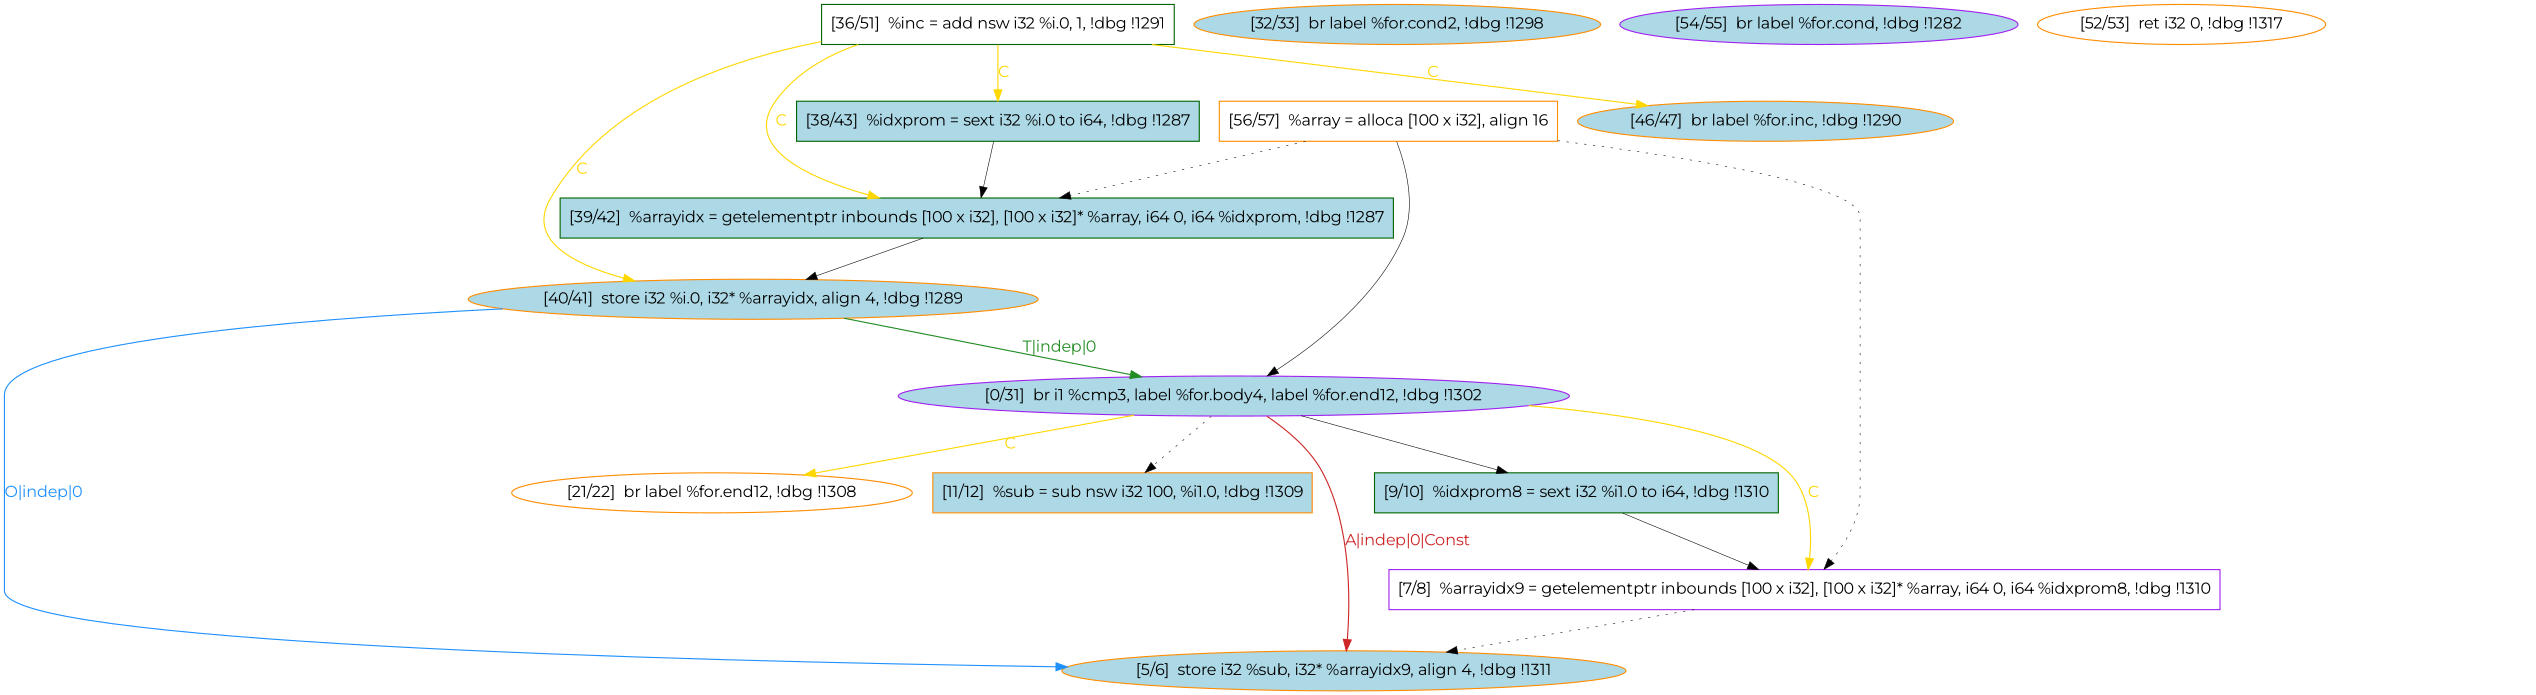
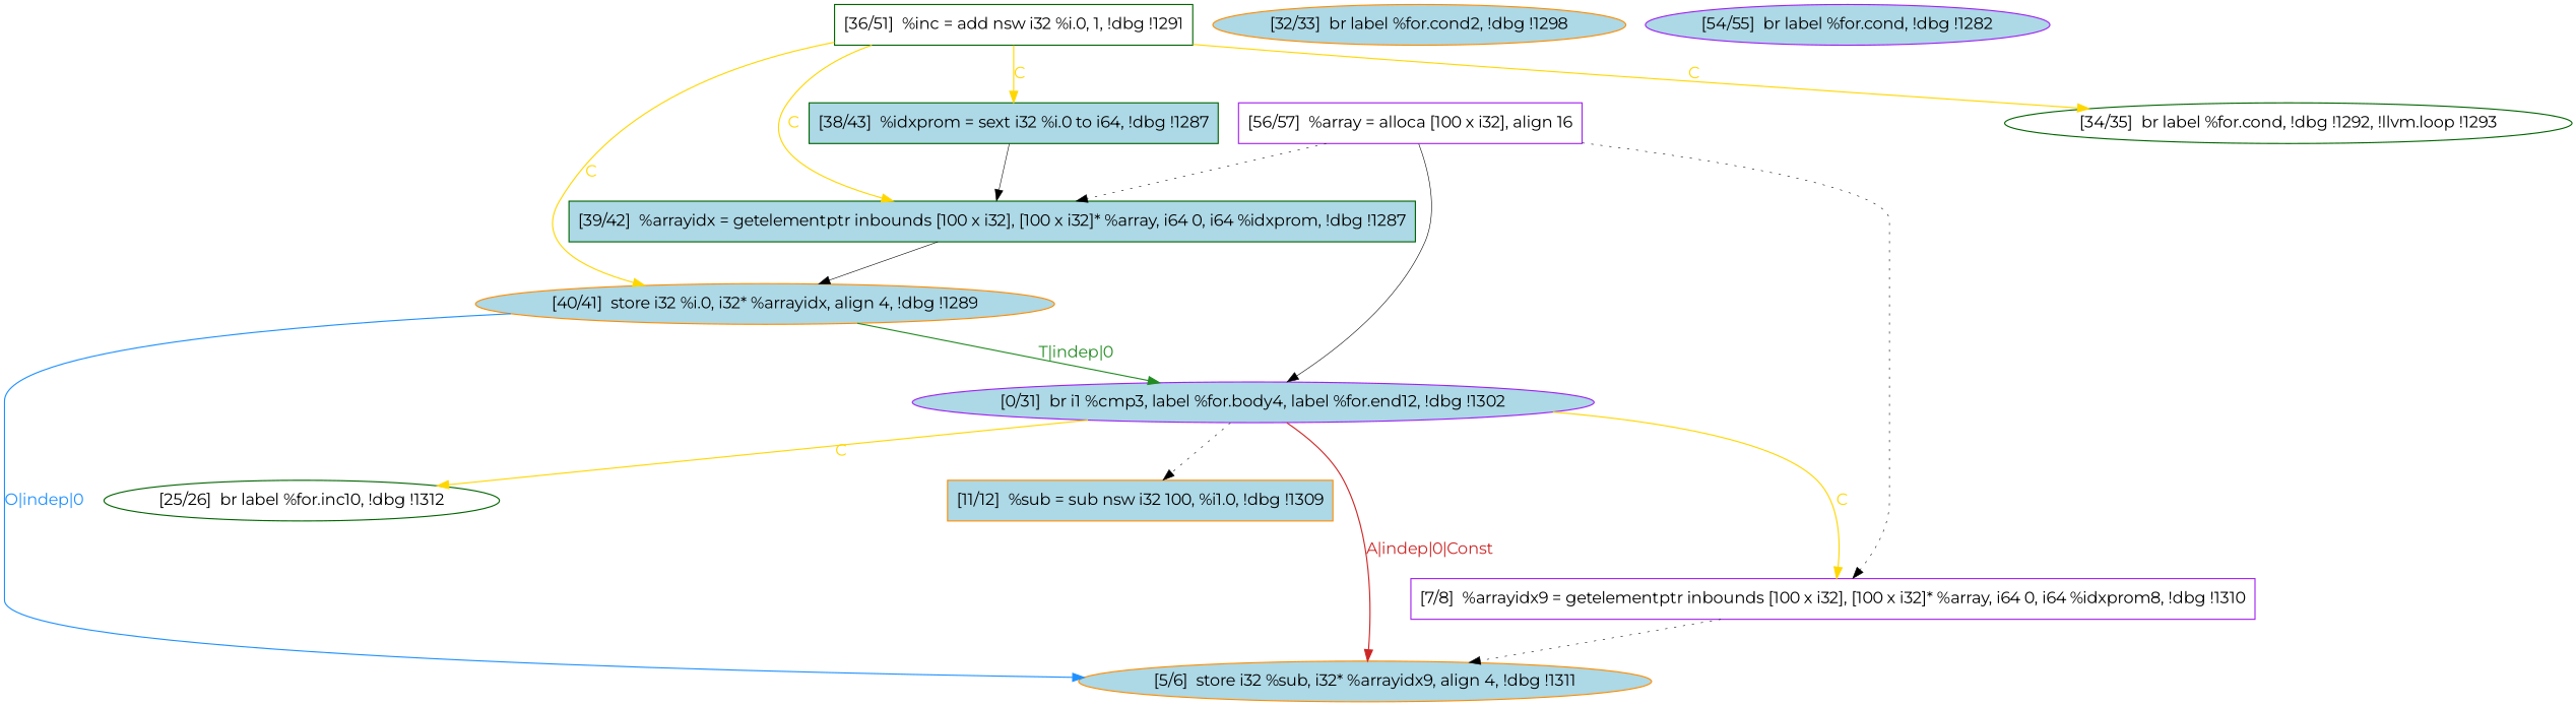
  digraph {
    fontname=Montserrat
    node [color=darkorange fillcolor=lightblue fontname=Montserrat shape=ellipse style=filled]
    edge [color=black fontcolor=black fontname=Montserrat penwidth=1.0 style=solid]
+   n1 [color=darkgreen fillcolor=white label="[25/26]  br label %for.inc10, !dbg !1312"]
    n2 [label="[32/33]  br label %for.cond2, !dbg !1298"]
    n3 [color=darkgreen fillcolor=white label="[36/51]  %inc = add nsw i32 %i.0, 1, !dbg !1291" shape=rectangle]
    n4 [color=darkgreen label="[39/42]  %arrayidx = getelementptr inbounds [100 x i32], [100 x i32]* %array, i64 0, i64 %idxprom, !dbg !1287" shape=rectangle]
-   n5 [label="[46/47]  br label %for.inc, !dbg !1290"]
    n6 [color=darkgreen label="[38/43]  %idxprom = sext i32 %i.0 to i64, !dbg !1287" shape=rectangle]
+   n7 [color=darkgreen fillcolor=white label="[34/35]  br label %for.cond, !dbg !1292, !llvm.loop !1293"]
    n8 [label="[40/41]  store i32 %i.0, i32* %arrayidx, align 4, !dbg !1289"]
    n9 [color=purple label="[0/31]  br i1 %cmp3, label %for.body4, label %for.end12, !dbg !1302"]
    n10 [label="[5/6]  store i32 %sub, i32* %arrayidx9, align 4, !dbg !1311"]
-   n11 [fillcolor=white label="[21/22]  br label %for.end12, !dbg !1308"]
-   n12 [fillcolor=white label="[56/57]  %array = alloca [100 x i32], align 16" shape=rectangle]
+   n12 [color=purple fillcolor=white label="[56/57]  %array = alloca [100 x i32], align 16" shape=rectangle]
    n13 [color=purple fillcolor=white label="[7/8]  %arrayidx9 = getelementptr inbounds [100 x i32], [100 x i32]* %array, i64 0, i64 %idxprom8, !dbg !1310" shape=rectangle]
-   n14 [color=darkgreen label="[9/10]  %idxprom8 = sext i32 %i1.0 to i64, !dbg !1310" shape=rectangle]
    n15 [label="[11/12]  %sub = sub nsw i32 100, %i1.0, !dbg !1309" shape=rectangle]
    n16 [color=purple label="[54/55]  br label %for.cond, !dbg !1282"]
-   n17 [fillcolor=white label="[52/53]  ret i32 0, !dbg !1317"]
    n3 -> n4 [color=gold fontcolor=gold label=C]
-   n3 -> n5 [color=gold fontcolor=gold label=C]
    n3 -> n6 [color=gold fontcolor=gold label=C]
+   n3 -> n7 [color=gold fontcolor=gold label=C]
    n3 -> n8 [color=gold fontcolor=gold label=C]
    n4 -> n8 [penwidth=0.5 style=bold]
    n6 -> n4 [penwidth=0.5]
    n8 -> n9 [color=forestgreen fontcolor=forestgreen label="T|indep|0"]
    n8 -> n10 [color=dodgerblue fontcolor=dodgerblue label="O|indep|0" style=bold]
+   n9 -> n1 [color=gold fontcolor=gold label=C]
    n9 -> n10 [color=firebrick3 fontcolor=firebrick3 label="A|indep|0|Const" style=bold]
-   n9 -> n11 [color=gold fontcolor=gold label=C]
    n9 -> n13 [color=gold fontcolor=gold label=C]
-   n9 -> n14 [penwidth=0.5 style=bold]
    n9 -> n15 [penwidth=0.5 style=dotted]
    n12 -> n4 [penwidth=0.5 style=dotted]
    n12 -> n9 [penwidth=0.5]
    n12 -> n13 [penwidth=0.5 style=dotted]
    n13 -> n10 [penwidth=0.5 style=dotted]
-   n14 -> n13 [penwidth=0.5 style=bold]
  }
